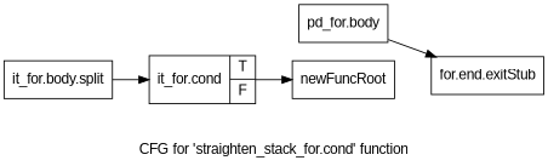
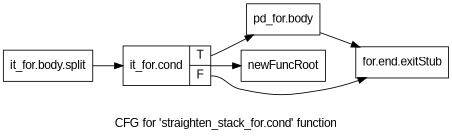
  digraph {
    fontname="Liberation Sans"
    label="CFG for 'straighten_stack_for.cond' function"
    rankdir=LR
    node [fontname="Liberation Sans" shape=record]
    edge [fontname="Liberation Sans"]
    n1 [label="{newFuncRoot}"]
    n2 [label="{it_for.cond|{<s0>T|<s1>F}}"]
    n3 [label="{for.end.exitStub}"]
    n4 [label="{pd_for.body}"]
    n5 [label="{it_for.body.split}"]
    n2 -> n1
+   n2 -> n3 [tailport=s1]
+   n2 -> n4 [tailport=s0]
    n4 -> n3
    n5 -> n2
  }
